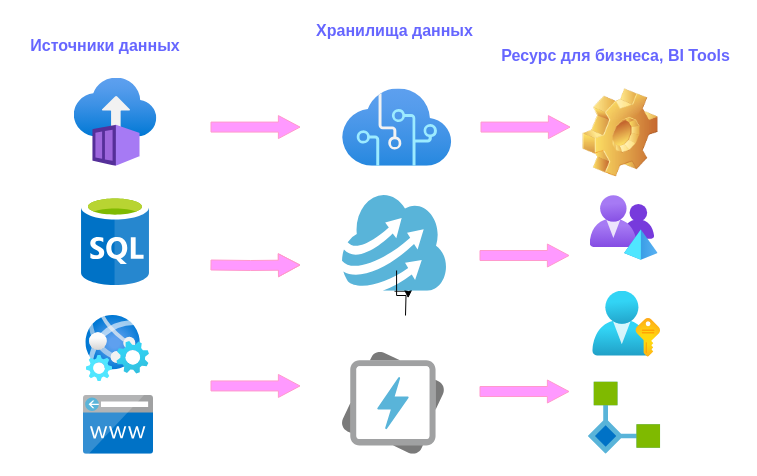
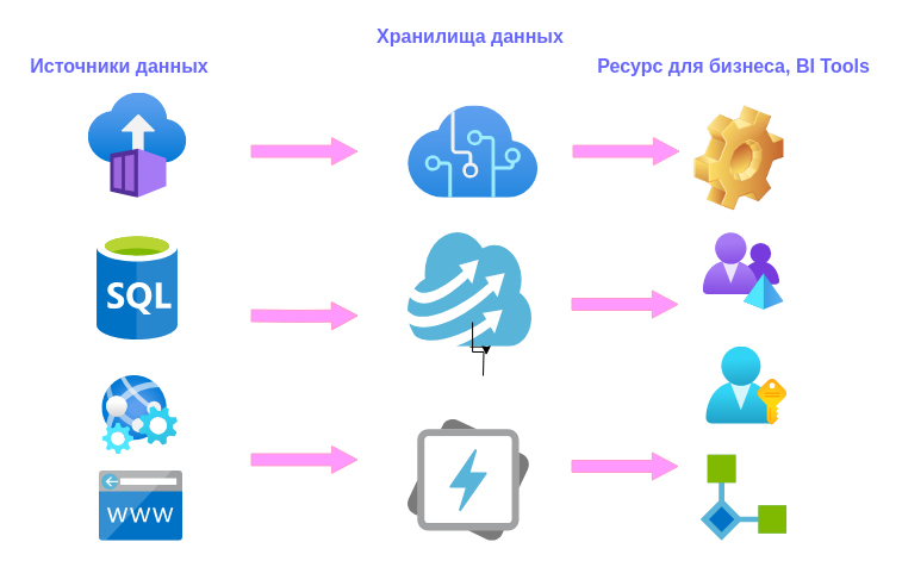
  <mxCell id="0" />
  <mxCell id="1" parent="0" />
- <mxCell id="2" value="Источники данных" style="text;html=1;strokeColor=none;fillColor=none;align=center;verticalAlign=middle;whiteSpace=wrap;rounded=0;fontSize=16;fontStyle=1;fontColor=#6666FF;" parent="1" vertex="1"><mxGeometry x="25" y="25" width="160" height="40" as="geometry" /></mxCell>
+ <mxCell id="2" value="Источники данных" style="text;html=1;strokeColor=none;fillColor=none;align=center;verticalAlign=middle;whiteSpace=wrap;rounded=0;fontSize=16;fontStyle=1;fontColor=#6666FF;" parent="1" vertex="1"><mxGeometry x="20" y="35" width="160" height="40" as="geometry" /></mxCell>
  <mxCell id="3" value="" style="shape=flexArrow;endArrow=classic;html=1;rounded=0;endWidth=12;endSize=6.87;strokeColor=#FF99CC;fillColor=#FF99FF;" parent="1" edge="1"><mxGeometry width="50" height="50" relative="1" as="geometry"><mxPoint x="210" y="126.58" as="sourcePoint" /><mxPoint x="300" y="126.58" as="targetPoint" /></mxGeometry></mxCell>
  <mxCell id="4" value="" style="shape=flexArrow;endArrow=classic;html=1;rounded=0;endWidth=12;endSize=6.87;strokeColor=#FF99CC;fillColor=#FF99FF;" parent="1" edge="1"><mxGeometry width="50" height="50" relative="1" as="geometry"><mxPoint x="210" y="264.5" as="sourcePoint" /><mxPoint x="300" y="264.5" as="targetPoint" /><Array as="points"><mxPoint x="250" y="265" /></Array></mxGeometry></mxCell>
  <mxCell id="5" value="" style="shape=flexArrow;endArrow=classic;html=1;rounded=0;endWidth=12;endSize=6.87;strokeColor=#FF99CC;fillColor=#FF99FF;" parent="1" edge="1"><mxGeometry width="50" height="50" relative="1" as="geometry"><mxPoint x="210" y="385.45" as="sourcePoint" /><mxPoint x="300" y="385.45" as="targetPoint" /></mxGeometry></mxCell>
  <mxCell id="6" style="edgeStyle=orthogonalEdgeStyle;rounded=0;orthogonalLoop=1;jettySize=auto;html=1;exitX=0.5;exitY=1;exitDx=0;exitDy=0;exitPerimeter=0;entryX=0.52;entryY=0.784;entryDx=0;entryDy=0;entryPerimeter=0;startArrow=none;" edge="1" parent="1" source="17"><mxGeometry relative="1" as="geometry"><mxPoint x="405" y="315" as="sourcePoint" /><mxPoint x="407.6" y="297.72" as="targetPoint" /></mxGeometry></mxCell>
  <mxCell id="7" value="Хранилища данных" style="text;html=1;align=center;verticalAlign=middle;resizable=0;points=[];autosize=1;strokeColor=none;fillColor=none;fontSize=16;fontStyle=1;fontColor=#6666FF;" vertex="1" parent="1"><mxGeometry x="309" y="20" width="170" height="20" as="geometry" /></mxCell>
  <mxCell id="8" value="Ресурс для бизнеса, BI Tools" style="text;html=1;align=center;verticalAlign=middle;resizable=0;points=[];autosize=1;strokeColor=none;fillColor=none;fontSize=16;fontColor=#6666FF;fontStyle=1" vertex="1" parent="1"><mxGeometry x="495" y="45" width="240" height="20" as="geometry" /></mxCell>
  <mxCell id="9" value="" style="shape=image;html=1;verticalLabelPosition=bottom;verticalAlign=top;imageAspect=1;aspect=fixed;image=img/clipart/Gear_128x128.png;fontSize=16;fontColor=#6666FF;fillColor=#FF99CC;" vertex="1" parent="1"><mxGeometry x="582.38" y="88.46" width="75.25" height="88.27" as="geometry" /></mxCell>
  <mxCell id="10" value="" style="aspect=fixed;html=1;points=[];align=center;image;fontSize=12;image=img/lib/azure2/ai_machine_learning/Cognitive_Services.svg;fontColor=#6666FF;fillColor=#FF99CC;" vertex="1" parent="1"><mxGeometry x="342" y="88.46" width="109.41" height="77.23" as="geometry" /></mxCell>
  <mxCell id="11" value="" style="aspect=fixed;html=1;points=[];align=center;image;fontSize=12;image=img/lib/azure2/azure_stack/User_Subscriptions.svg;fontColor=#6666FF;fillColor=#FF99CC;" vertex="1" parent="1"><mxGeometry x="592.19" y="290.66" width="68" height="66" as="geometry" /></mxCell>
  <mxCell id="12" value="" style="aspect=fixed;html=1;points=[];align=center;image;fontSize=12;image=img/lib/azure2/azure_stack/Multi_Tenancy.svg;fontColor=#6666FF;fillColor=#FF99CC;" vertex="1" parent="1"><mxGeometry x="589.63" y="195" width="68" height="65" as="geometry" /></mxCell>
  <mxCell id="13" value="" style="sketch=0;aspect=fixed;html=1;points=[];align=center;image;fontSize=12;image=img/lib/mscae/SQL_Database_generic.svg;fontColor=#6666FF;fillColor=#FF99CC;" vertex="1" parent="1"><mxGeometry x="80.8" y="195" width="68.4" height="90" as="geometry" /></mxCell>
  <mxCell id="14" value="" style="sketch=0;aspect=fixed;html=1;points=[];align=center;image;fontSize=12;image=img/lib/mscae/CustomDomain.svg;fontColor=#6666FF;fillColor=#FF99CC;" vertex="1" parent="1"><mxGeometry x="83" y="395" width="70" height="58.8" as="geometry" /></mxCell>
  <mxCell id="15" value="" style="aspect=fixed;html=1;points=[];align=center;image;fontSize=12;image=img/lib/azure2/preview/Web_Environment.svg;fontColor=#6666FF;fillColor=#FF99CC;" vertex="1" parent="1"><mxGeometry x="85.2" y="315" width="64" height="66" as="geometry" /></mxCell>
  <mxCell id="16" value="" style="aspect=fixed;html=1;points=[];align=center;image;fontSize=12;image=img/lib/azure2/compute/Container_Instances.svg;fontColor=#6666FF;fillColor=#FF99CC;" vertex="1" parent="1"><mxGeometry x="73.59" y="77.69" width="82.82" height="88" as="geometry" /></mxCell>
  <mxCell id="17" value="" style="sketch=0;aspect=fixed;html=1;points=[];align=center;image;fontSize=12;image=img/lib/mscae/Cloud_Cycle.svg;fontColor=#6666FF;fillColor=#FF99CC;" vertex="1" parent="1"><mxGeometry x="342.01" y="195" width="103.98" height="95.66" as="geometry" /></mxCell>
  <mxCell id="18" value="" style="edgeStyle=orthogonalEdgeStyle;rounded=0;orthogonalLoop=1;jettySize=auto;html=1;exitX=0.5;exitY=1;exitDx=0;exitDy=0;exitPerimeter=0;entryX=0.52;entryY=0.784;entryDx=0;entryDy=0;entryPerimeter=0;endArrow=none;" edge="1" parent="1" target="17"><mxGeometry relative="1" as="geometry"><mxPoint x="405" y="315" as="sourcePoint" /><mxPoint x="407.6" y="297.72" as="targetPoint" /></mxGeometry></mxCell>
  <mxCell id="19" value="" style="sketch=0;aspect=fixed;html=1;points=[];align=center;image;fontSize=12;image=img/lib/mscae/Data_Lake_Analytics.svg;fontColor=#6666FF;fillColor=#FF99CC;" vertex="1" parent="1"><mxGeometry x="342" y="351.89" width="101.91" height="101.91" as="geometry" /></mxCell>
  <mxCell id="20" value="" style="sketch=0;aspect=fixed;html=1;points=[];align=center;image;fontSize=12;image=img/lib/mscae/Logic_Apps_Custom_Connector.svg;fontColor=#6666FF;fillColor=#FF99CC;" vertex="1" parent="1"><mxGeometry x="587.81" y="381.42" width="72.38" height="72.38" as="geometry" /></mxCell>
  <mxCell id="21" value="" style="shape=flexArrow;endArrow=classic;html=1;rounded=0;endWidth=12;endSize=6.87;strokeColor=#FF99CC;fillColor=#FF99FF;" edge="1" parent="1"><mxGeometry width="50" height="50" relative="1" as="geometry"><mxPoint x="479" y="391" as="sourcePoint" /><mxPoint x="569" y="391" as="targetPoint" /></mxGeometry></mxCell>
  <mxCell id="22" value="" style="shape=flexArrow;endArrow=classic;html=1;rounded=0;endWidth=12;endSize=6.87;strokeColor=#FF99CC;fillColor=#FF99FF;" edge="1" parent="1"><mxGeometry width="50" height="50" relative="1" as="geometry"><mxPoint x="479" y="255" as="sourcePoint" /><mxPoint x="569" y="255" as="targetPoint" /></mxGeometry></mxCell>
  <mxCell id="23" value="" style="shape=flexArrow;endArrow=classic;html=1;rounded=0;endWidth=12;endSize=6.87;strokeColor=#FF99CC;fillColor=#FF99FF;" edge="1" parent="1"><mxGeometry width="50" height="50" relative="1" as="geometry"><mxPoint x="480" y="126.58" as="sourcePoint" /><mxPoint x="570" y="126.58" as="targetPoint" /></mxGeometry></mxCell>
